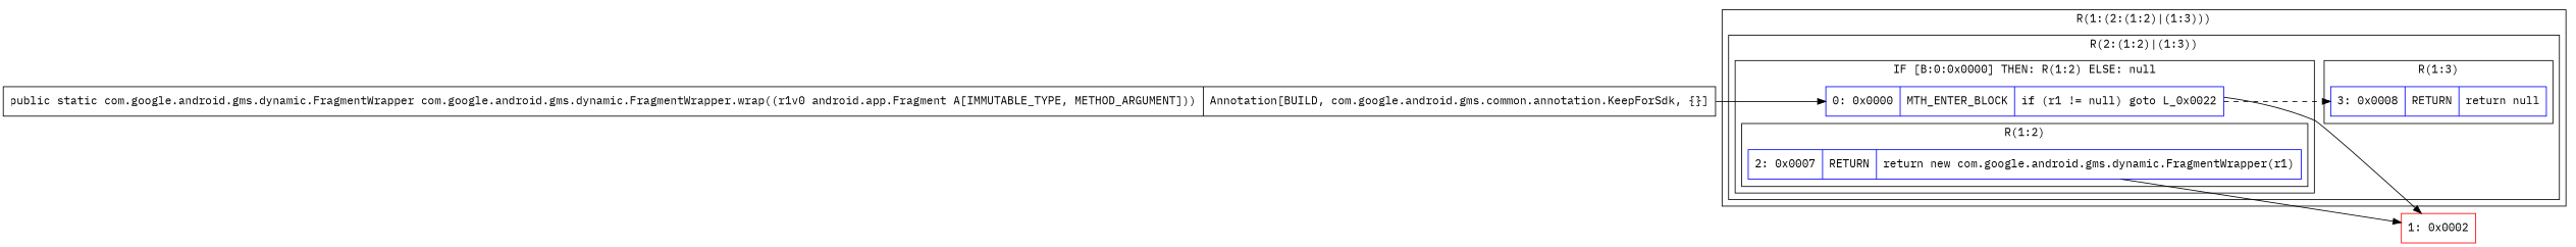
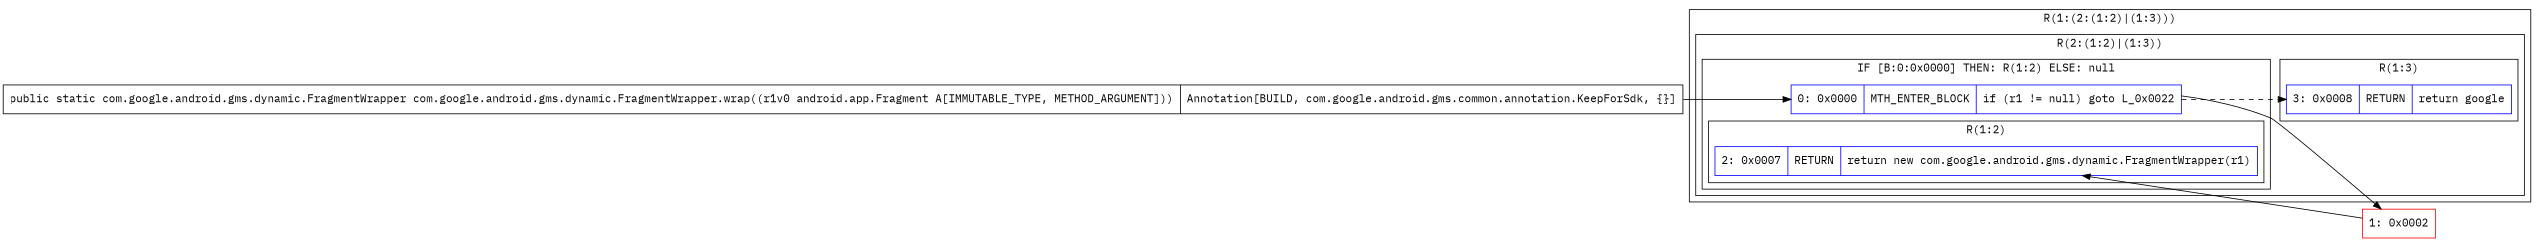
  digraph {
    fontname="IBM Plex Mono"
    rankdir=LR
    node [color=blue fontname="IBM Plex Mono" shape=record]
    edge [fontname="IBM Plex Mono"]
    n1 [label="{2\:\ 0x0007|RETURN\l|return new com.google.android.gms.dynamic.FragmentWrapper(r1)\l}"]
    n2 [label="{0\:\ 0x0000|MTH_ENTER_BLOCK\l|if (r1 != null) goto L_0x0022\l}"]
-   n3 [label="{3\:\ 0x0008|RETURN\l|return null\l}"]
+   n3 [label="{3\:\ 0x0008|RETURN\l|return google\l}"]
    n4 [color=red label="{1\:\ 0x0002}"]
    n5 [label="{public static com.google.android.gms.dynamic.FragmentWrapper com.google.android.gms.dynamic.FragmentWrapper.wrap((r1v0 android.app.Fragment A[IMMUTABLE_TYPE, METHOD_ARGUMENT]))  | Annotation[BUILD, com.google.android.gms.common.annotation.KeepForSdk, \{\}]\l}" color=""]
    subgraph cluster_1 {
      label="R(1:(2:(1:2)|(1:3)))"
      subgraph cluster_2 {
        label="R(2:(1:2)|(1:3))"
        subgraph cluster_3 {
          label="IF [B:0:0x0000] THEN: R(1:2) ELSE: null"
          n2
          subgraph cluster_4 {
            label="R(1:2)"
            n1
          }
        }
        subgraph cluster_5 {
          label="R(1:3)"
          n3
        }
      }
    }
    n2 -> n3 [style=dashed]
    n2 -> n4
-   n1 -> n4
+   n4 -> n1
    n5 -> n2
  }
